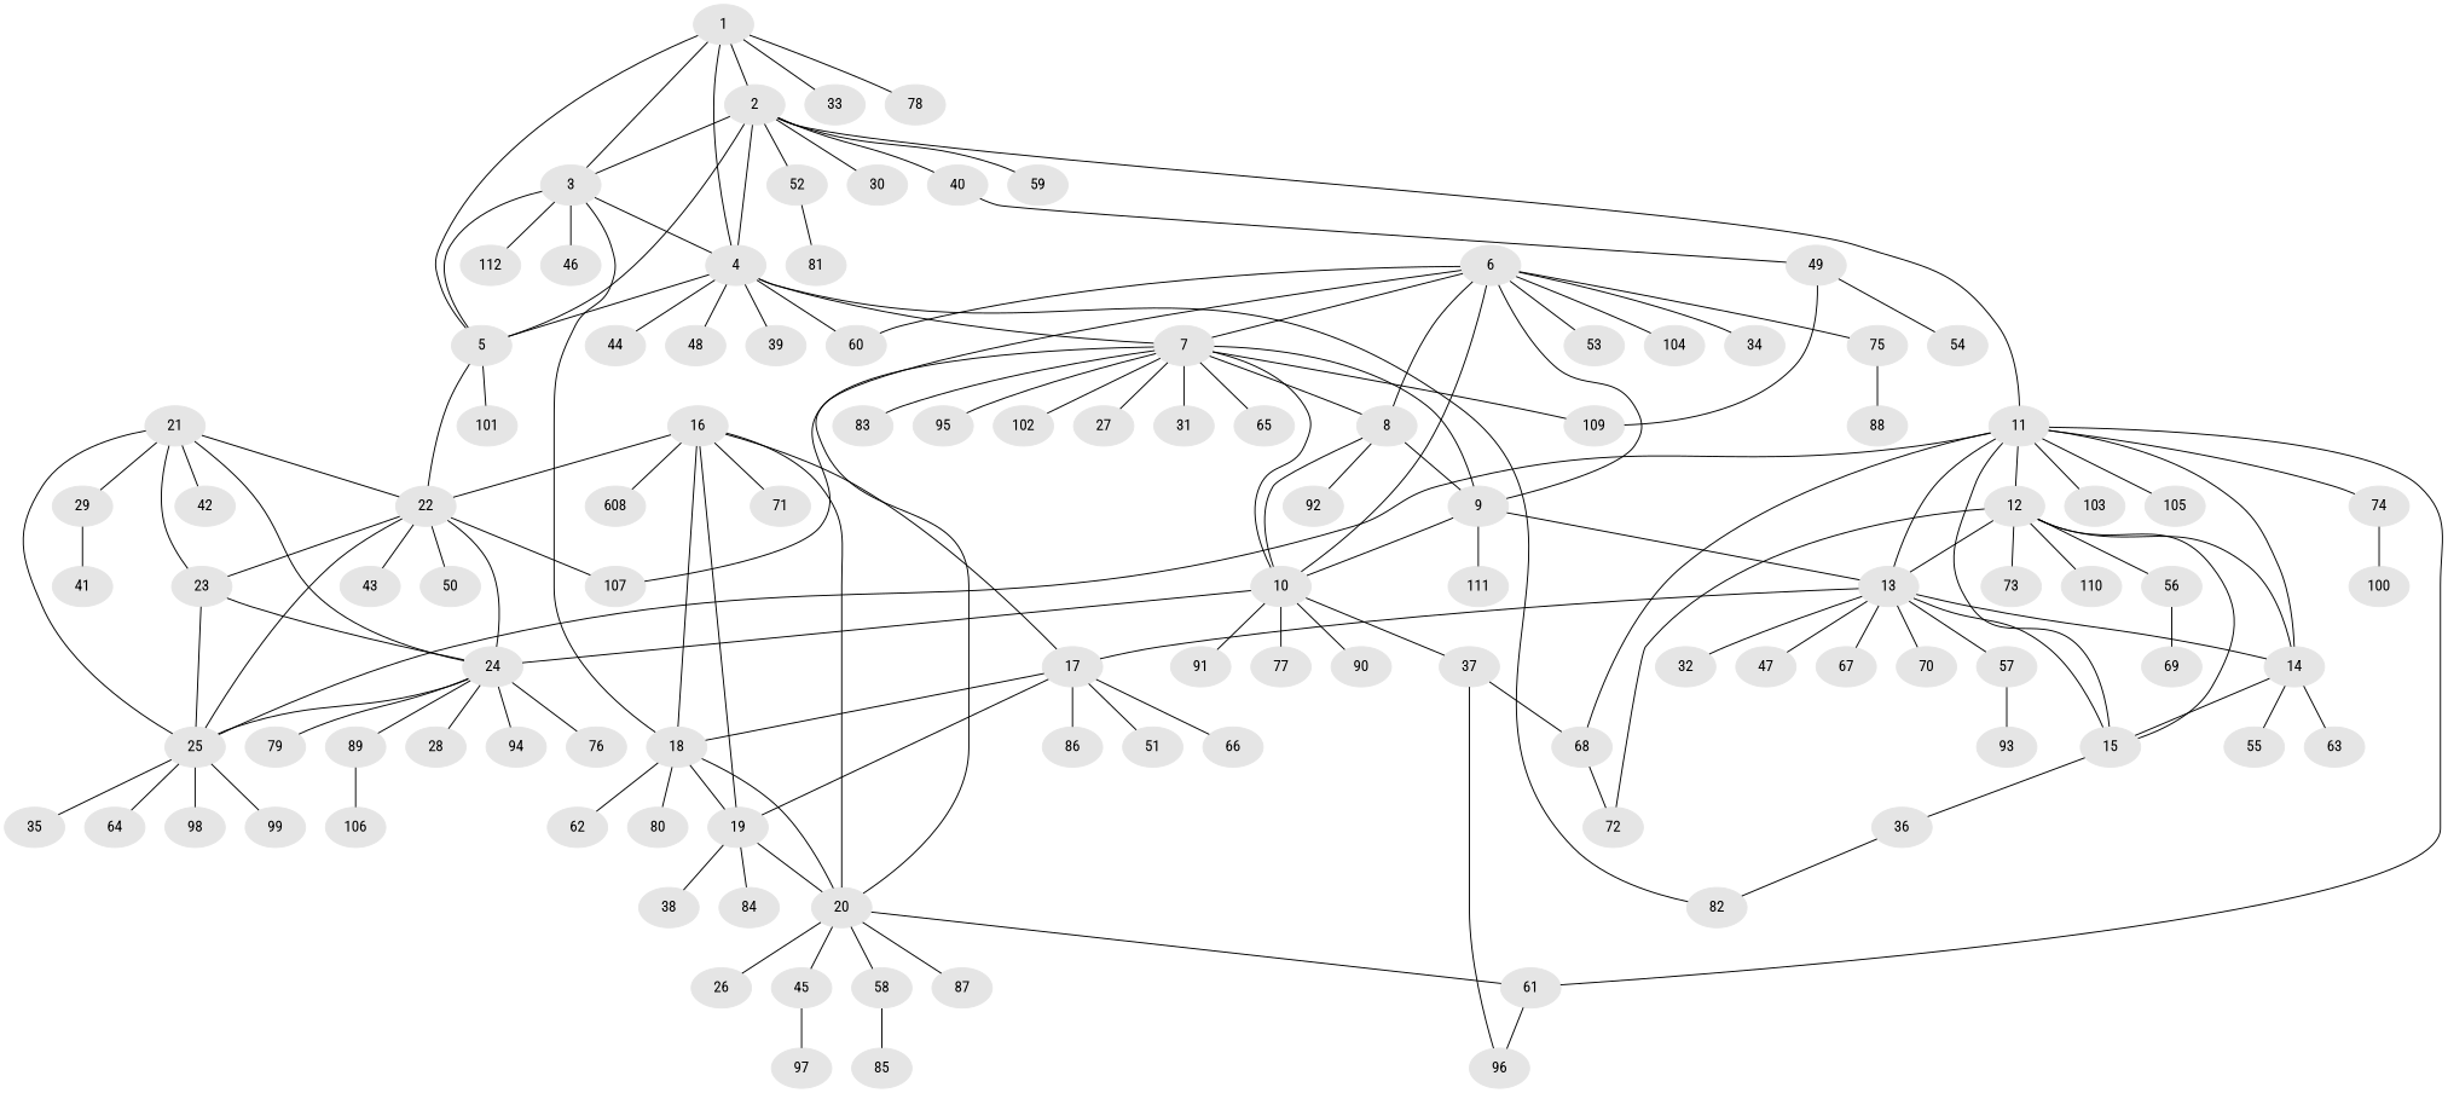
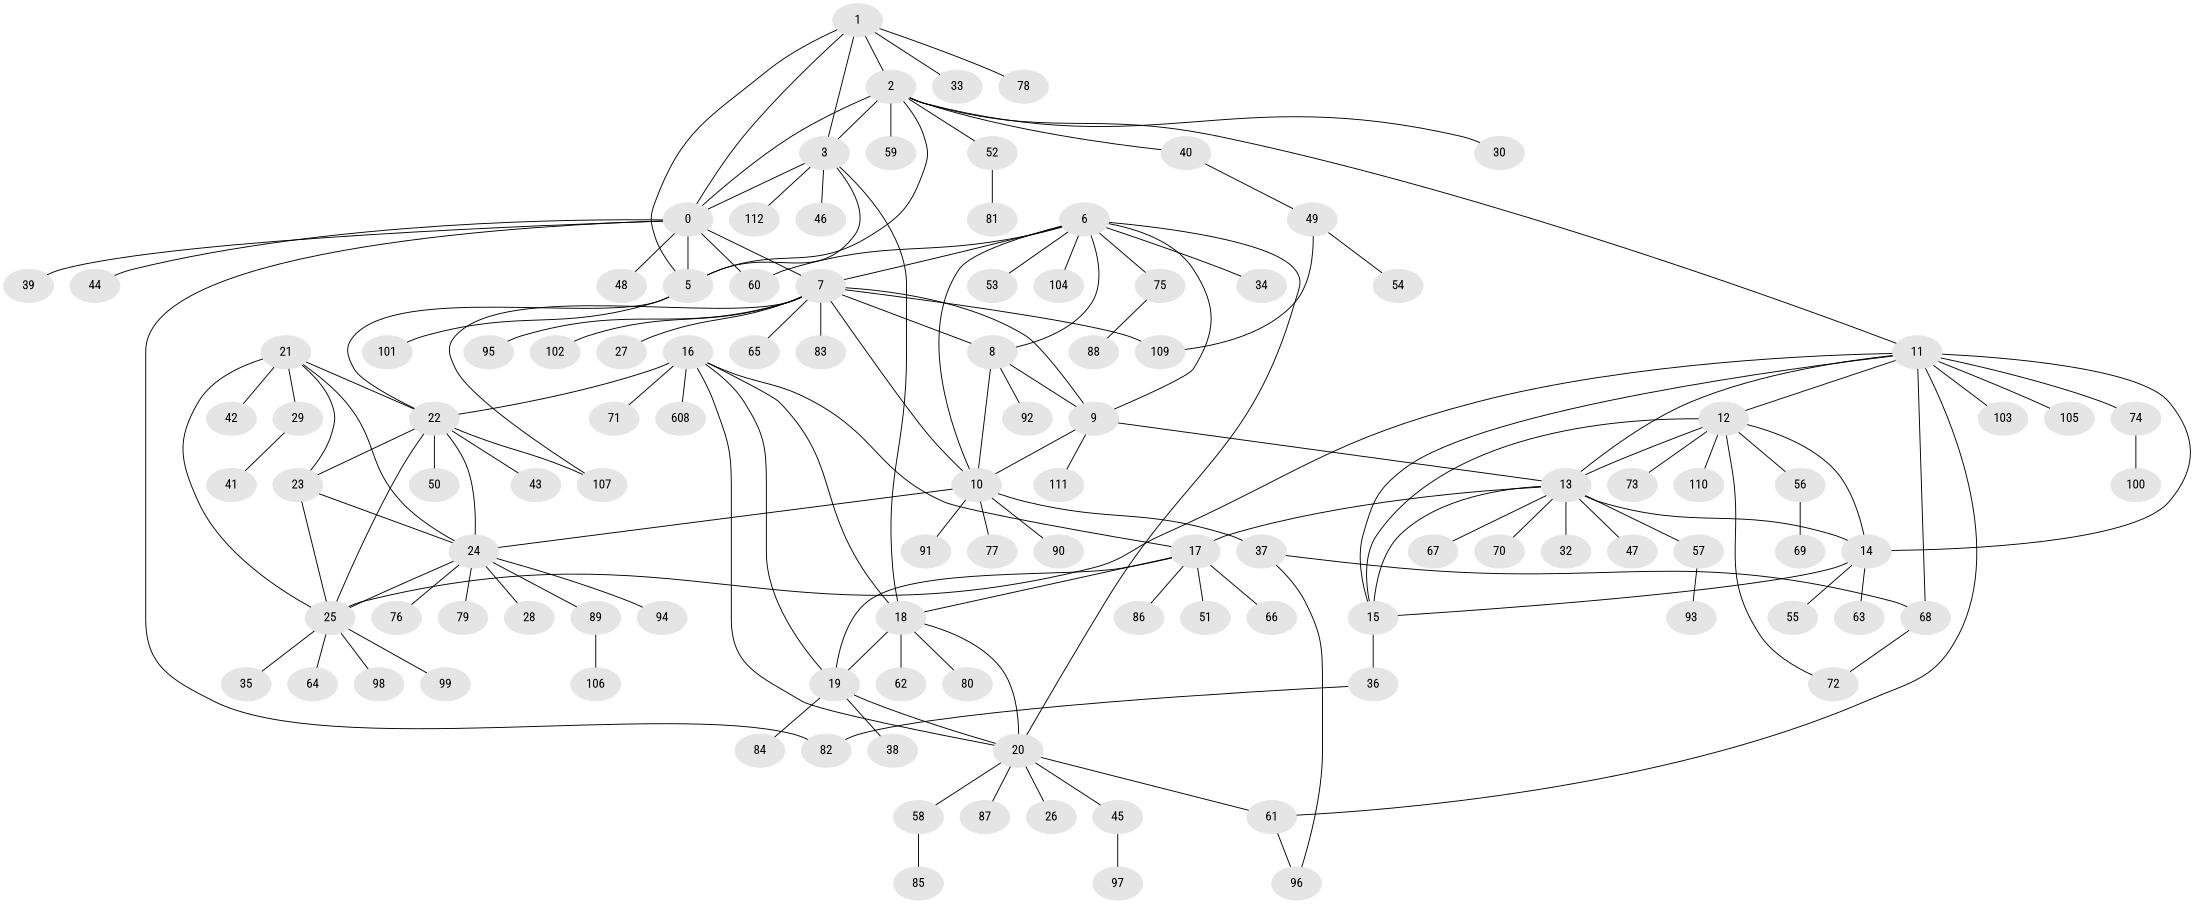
  graph {
    fontname="Roboto Condensed"
    node [color=gray90 fontname="Roboto Condensed" style=filled]
    edge [fontname="Roboto Condensed"]
    1
    2
    3
-   4
+   4 [label=0]
    5
    33
    78
    11
    30
    40
    52
    59
    18
    46
    112
    7
    39
    44
    48
    60
    82
    22
    101
    13
    12
    14
    15
    25
    61
    68
    74
    103
    105
    49
    81
    20
    19
    62
    80
    8
    9
    10
    27
-   31
    65
    83
    95
    102
    107
    109
    24
    23
    43
    50
    6
    34
    53
    75
    104
    92
    111
    37
    77
    90
    91
    26
    45
    58
    87
    88
    17
    32
    47
    57
    67
    70
    28
    76
    79
    89
    94
    96
    56
    72
    73
    110
    55
    63
    36
    35
    64
    98
    99
    100
    69
    51
    66
    86
    93
    16
    71
    n102 [label=608]
    38
    84
    97
    85
    21
    29
    42
    41
    106
    54
    1 -- 2
    1 -- 3
    1 -- 4
    1 -- 5
    1 -- 33
    1 -- 78
    2 -- 3
    2 -- 4
    2 -- 5
    2 -- 11
    2 -- 30
    2 -- 40
    2 -- 52
    2 -- 59
    3 -- 4
    3 -- 5
    3 -- 18
    3 -- 46
    3 -- 112
    4 -- 5
    4 -- 7
    4 -- 39
    4 -- 44
    4 -- 48
    4 -- 60
    4 -- 82
    5 -- 22
    5 -- 101
    11 -- 13
    11 -- 12
    11 -- 14
    11 -- 15
    11 -- 25
    11 -- 61
    11 -- 68
    11 -- 74
    11 -- 103
    11 -- 105
    40 -- 49
    52 -- 81
    18 -- 20
    18 -- 19
    18 -- 62
    18 -- 80
    7 -- 8
    7 -- 9
    7 -- 10
    7 -- 27
-   7 -- 31
    7 -- 65
    7 -- 83
    7 -- 95
    7 -- 102
    7 -- 107
    7 -- 109
    22 -- 25
    22 -- 107
    22 -- 24
    22 -- 23
    22 -- 43
    22 -- 50
    13 -- 14
    13 -- 15
    13 -- 17
    13 -- 32
    13 -- 47
    13 -- 57
    13 -- 67
    13 -- 70
    12 -- 13
    12 -- 14
    12 -- 15
    12 -- 56
    12 -- 72
    12 -- 73
    12 -- 110
    14 -- 15
    14 -- 55
    14 -- 63
    15 -- 36
    25 -- 35
    25 -- 64
    25 -- 98
    25 -- 99
    61 -- 96
    68 -- 72
    74 -- 100
    49 -- 109
    49 -- 54
    20 -- 61
    20 -- 26
    20 -- 45
    20 -- 58
    20 -- 87
    19 -- 20
    19 -- 38
    19 -- 84
    8 -- 9
    8 -- 10
    8 -- 92
    9 -- 13
    9 -- 10
    9 -- 111
    10 -- 24
    10 -- 37
    10 -- 77
    10 -- 90
    10 -- 91
    24 -- 25
    24 -- 28
    24 -- 76
    24 -- 79
    24 -- 89
    24 -- 94
    23 -- 25
    23 -- 24
    6 -- 7
    6 -- 60
    6 -- 20
    6 -- 8
    6 -- 9
    6 -- 10
    6 -- 34
    6 -- 53
    6 -- 75
    6 -- 104
    75 -- 88
    37 -- 68
    37 -- 96
    45 -- 97
    58 -- 85
    17 -- 18
    17 -- 19
    17 -- 51
    17 -- 66
    17 -- 86
    57 -- 93
    89 -- 106
    56 -- 69
    36 -- 82
    16 -- 18
    16 -- 22
    16 -- 20
    16 -- 19
    16 -- 17
    16 -- 71
    16 -- n102
    21 -- 22
    21 -- 25
    21 -- 24
    21 -- 23
    21 -- 29
    21 -- 42
    29 -- 41
  }
